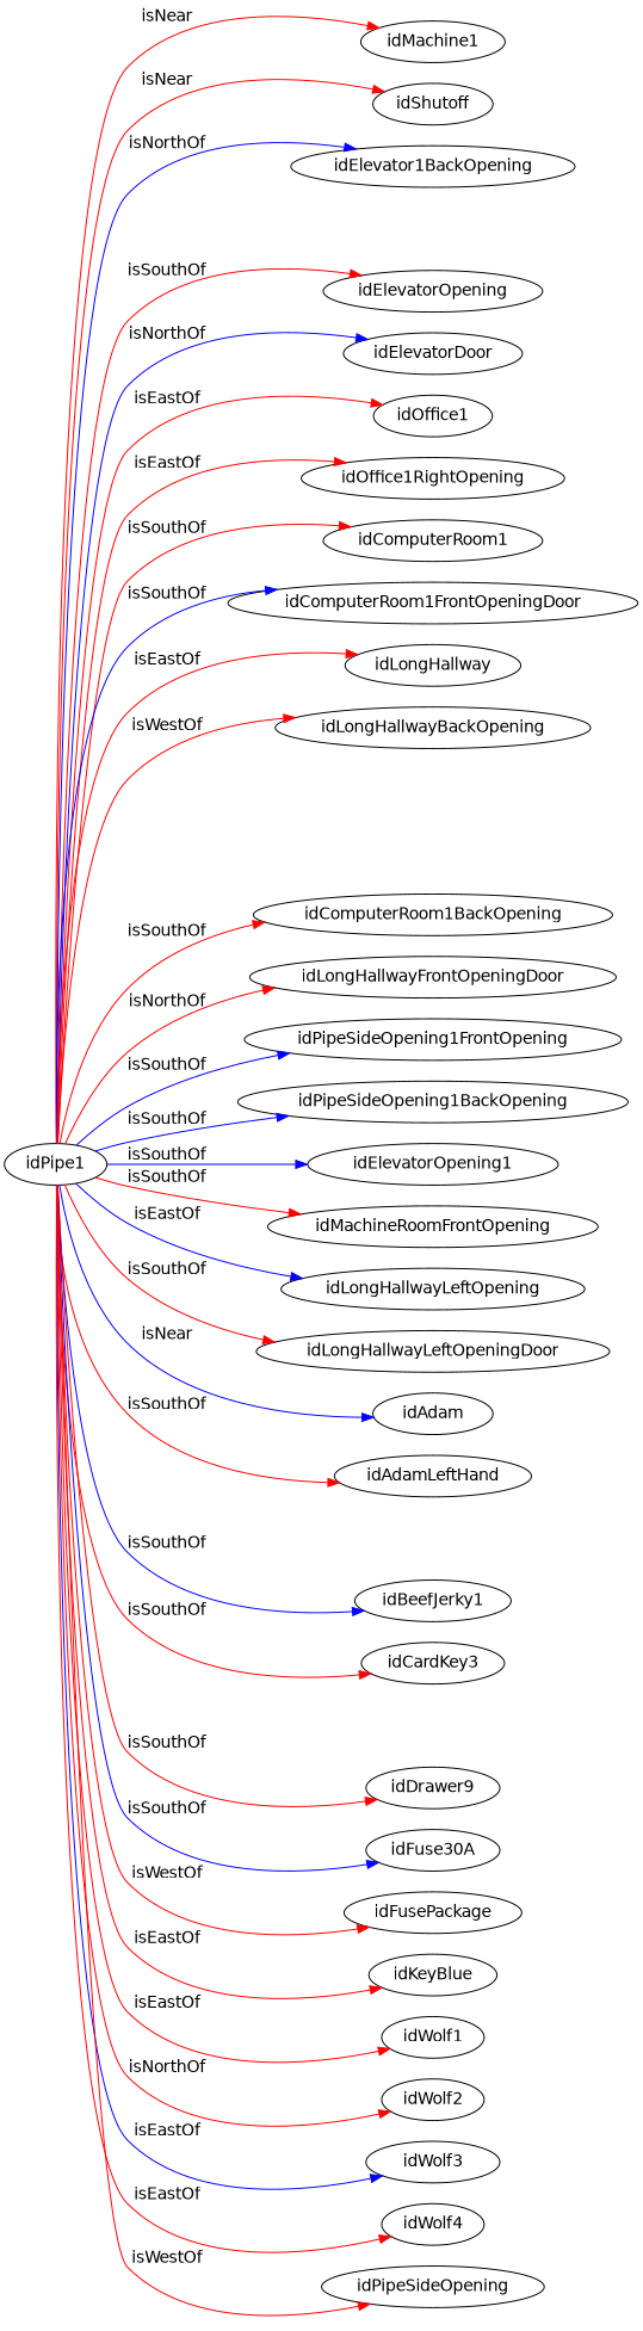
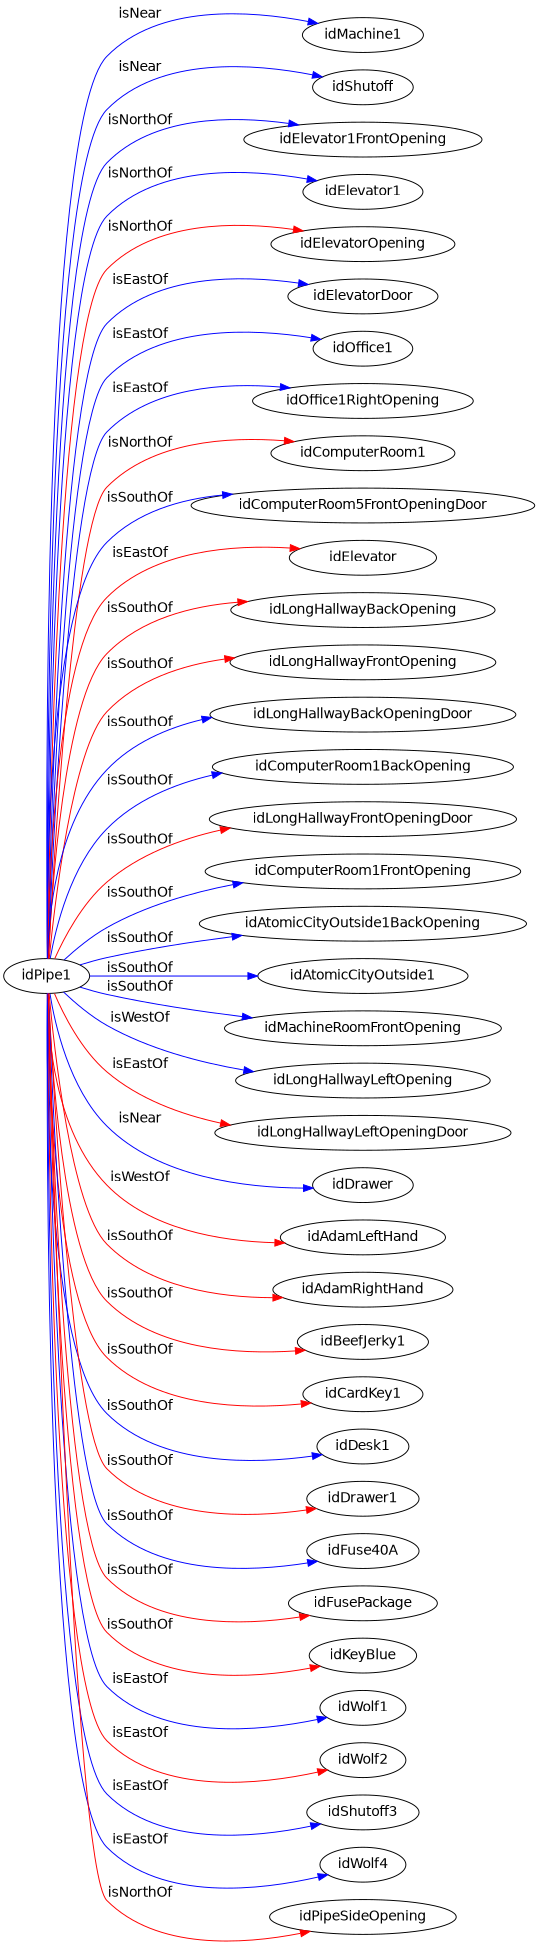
  strict digraph {
    fontname="DejaVu Sans"
    rankdir=LR
    node [fontname="DejaVu Sans" node_type=entity_node]
    edge [color=red edge_type=relationship fontname="DejaVu Sans"]
    idPipe1
    idMachine1
    idShutoff
-   idElevator1FrontOpening [label=idElevator1BackOpening]
+   idElevator1FrontOpening
+   idElevator1
    idElevatorOpening
    idElevatorDoor
    idOffice1
    idOffice1RightOpening
    idComputerRoom1
-   idComputerRoom1FrontOpeningDoor
-   idLongHallway
+   idComputerRoom1FrontOpeningDoor [label=idComputerRoom5FrontOpeningDoor]
+   idLongHallway [label=idElevator]
    idLongHallwayBackOpening
+   idLongHallwayFrontOpening
+   idLongHallwayBackOpeningDoor
    idComputerRoom1BackOpening
    idLongHallwayFrontOpeningDoor
-   idComputerRoom1FrontOpening [label=idPipeSideOpening1FrontOpening]
-   idAtomicCityOutside1BackOpening [label=idPipeSideOpening1BackOpening]
-   idAtomicCityOutside1 [label=idElevatorOpening1]
+   idComputerRoom1FrontOpening
+   idAtomicCityOutside1BackOpening
+   idAtomicCityOutside1
    idMachineRoomFrontOpening
    idLongHallwayLeftOpening
    idLongHallwayLeftOpeningDoor
-   idAdam
+   idAdam [label=idDrawer]
    idAdamLeftHand
+   idAdamRightHand
    idBeefJerky1
-   idCardKey1 [label=idCardKey3]
-   idDrawer1 [label=idDrawer9]
-   idFuse30A
+   idCardKey1
+   idDesk1
+   idDrawer1
+   idFuse30A [label=idFuse40A]
    idFusePackage
    idKeyBlue
    idWolf1
    idWolf2
-   idWolf3
+   idWolf3 [label=idShutoff3]
    idWolf4
    idPipeSideOpening
-   idPipe1 -> idMachine1 [label=isNear]
-   idPipe1 -> idShutoff [label=isNear]
+   idPipe1 -> idMachine1 [color=blue label=isNear]
+   idPipe1 -> idShutoff [color=blue label=isNear]
    idPipe1 -> idElevator1FrontOpening [color=blue label=isNorthOf]
-   idPipe1 -> idElevatorOpening [label=isSouthOf]
-   idPipe1 -> idElevatorDoor [color=blue label=isNorthOf]
-   idPipe1 -> idOffice1 [label=isEastOf]
-   idPipe1 -> idOffice1RightOpening [label=isEastOf]
-   idPipe1 -> idComputerRoom1 [label=isSouthOf]
+   idPipe1 -> idElevator1 [color=blue label=isNorthOf]
+   idPipe1 -> idElevatorOpening [label=isNorthOf]
+   idPipe1 -> idElevatorDoor [color=blue label=isEastOf]
+   idPipe1 -> idOffice1 [color=blue label=isEastOf]
+   idPipe1 -> idOffice1RightOpening [color=blue label=isEastOf]
+   idPipe1 -> idComputerRoom1 [label=isNorthOf]
    idPipe1 -> idComputerRoom1FrontOpeningDoor [color=blue label=isSouthOf]
    idPipe1 -> idLongHallway [label=isEastOf]
-   idPipe1 -> idLongHallwayBackOpening [label=isWestOf]
-   idPipe1 -> idComputerRoom1BackOpening [label=isSouthOf]
-   idPipe1 -> idLongHallwayFrontOpeningDoor [label=isNorthOf]
+   idPipe1 -> idLongHallwayBackOpening [label=isSouthOf]
+   idPipe1 -> idLongHallwayFrontOpening [label=isSouthOf]
+   idPipe1 -> idLongHallwayBackOpeningDoor [color=blue label=isSouthOf]
+   idPipe1 -> idComputerRoom1BackOpening [color=blue label=isSouthOf]
+   idPipe1 -> idLongHallwayFrontOpeningDoor [label=isSouthOf]
    idPipe1 -> idComputerRoom1FrontOpening [color=blue label=isSouthOf]
    idPipe1 -> idAtomicCityOutside1BackOpening [color=blue label=isSouthOf]
    idPipe1 -> idAtomicCityOutside1 [color=blue label=isSouthOf]
-   idPipe1 -> idMachineRoomFrontOpening [label=isSouthOf]
-   idPipe1 -> idLongHallwayLeftOpening [color=blue label=isEastOf]
-   idPipe1 -> idLongHallwayLeftOpeningDoor [label=isSouthOf]
+   idPipe1 -> idMachineRoomFrontOpening [color=blue label=isSouthOf]
+   idPipe1 -> idLongHallwayLeftOpening [color=blue label=isWestOf]
+   idPipe1 -> idLongHallwayLeftOpeningDoor [label=isEastOf]
    idPipe1 -> idAdam [color=blue label=isNear]
-   idPipe1 -> idAdamLeftHand [label=isSouthOf]
-   idPipe1 -> idBeefJerky1 [color=blue label=isSouthOf]
+   idPipe1 -> idAdamLeftHand [label=isWestOf]
+   idPipe1 -> idAdamRightHand [label=isSouthOf]
+   idPipe1 -> idBeefJerky1 [label=isSouthOf]
    idPipe1 -> idCardKey1 [label=isSouthOf]
+   idPipe1 -> idDesk1 [color=blue label=isSouthOf]
    idPipe1 -> idDrawer1 [label=isSouthOf]
    idPipe1 -> idFuse30A [color=blue label=isSouthOf]
-   idPipe1 -> idFusePackage [label=isWestOf]
-   idPipe1 -> idKeyBlue [label=isEastOf]
-   idPipe1 -> idWolf1 [label=isEastOf]
-   idPipe1 -> idWolf2 [label=isNorthOf]
+   idPipe1 -> idFusePackage [label=isSouthOf]
+   idPipe1 -> idKeyBlue [label=isSouthOf]
+   idPipe1 -> idWolf1 [color=blue label=isEastOf]
+   idPipe1 -> idWolf2 [label=isEastOf]
    idPipe1 -> idWolf3 [color=blue label=isEastOf]
-   idPipe1 -> idWolf4 [label=isEastOf]
-   idPipe1 -> idPipeSideOpening [label=isWestOf]
+   idPipe1 -> idWolf4 [color=blue label=isEastOf]
+   idPipe1 -> idPipeSideOpening [label=isNorthOf]
  }
